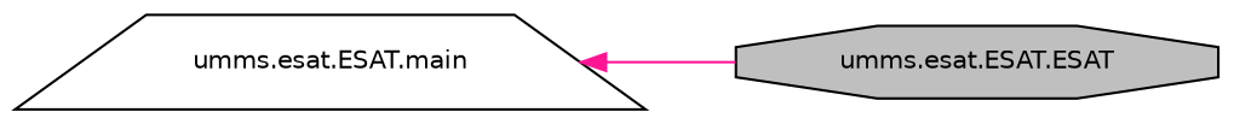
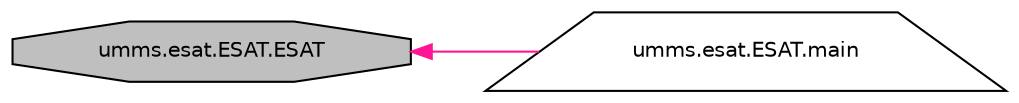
  digraph {
    rankdir=LR
    node [color=black fontname=Helvetica fontsize=10 style=filled]
    n1 [fillcolor=grey75 fontcolor=black height=0.2 label="umms.esat.ESAT.ESAT" shape=octagon width=0.4]
    n2 [fillcolor=white height=0.2 label="umms.esat.ESAT.main" shape=trapezium width=0.4]
-   n2 -> n1 [color=deeppink dir=back fontname=Helvetica fontsize=10 labelfontname=Helvetica labelfontsize=10 style=solid]
+   n1 -> n2 [color=deeppink dir=back fontname=Helvetica fontsize=10 labelfontname=Helvetica labelfontsize=10 style=solid]
  }
